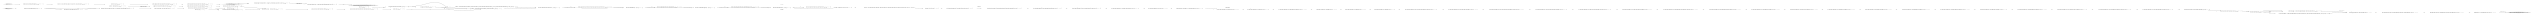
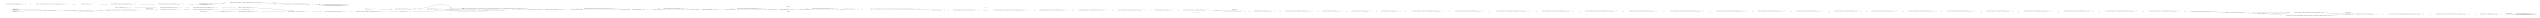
  digraph {
    fontname="Courier Prime"
    rankdir=LR
    node [fillcolor=white fontname="Courier Prime" shape=ellipse style=filled]
    edge [fontname="Courier Prime" style=bold]
    n1 [label="this.registerServiceImplementation(,new RemoteSenderService(getManager()))@@@58@@@['1', '1', '0']"]
    n2 [label="this.registerServiceImplementation(,storageModels)@@@59@@@['1', '1', '0']"]
    n3 [label="this.registerServiceImplementation(,storageModels)@@@60@@@['1', '1', '0']"]
    n4 [label="this.remoteClientManager = new RemoteClientManager(getManager(),moduleConfig.getRemoteTimeout())@@@87@@@['1', '1', '0']"]
    n5 [label="this.registerServiceImplementation(,remoteClientManager)@@@89@@@['1', '1', '0']"]
    n6 [label="MetricsStreamProcessor.getInstance().setEnableDatabaseSession(moduleConfig.isEnableDatabaseSession())@@@90@@@['1', '1', '0']"]
    n7 [label="throw new ModuleStartException(e.getMessage(),e)@@@17@@@['1', '1', '0']"]
    n8 [label="AnnotationScan oalDisable = new AnnotationScan()@@@19@@@['1', '1', '0']"]
    n9 [label="oalDisable.registerListener(DisableRegister.INSTANCE)@@@20@@@['1', '1', '0']"]
    n10 [label="this.registerServiceImplementation(,new CommandService(getManager()))@@@81@@@['1', '1', '0']"]
    n11 [label="annotationScan.registerListener(streamAnnotationListener)@@@82@@@['1', '1', '0']"]
    n12 [label="moduleConfig.isGRPCSslEnabled()@@@83@@@['0', '1', '0']"]
    n13 [label="grpcServer = new GRPCServer(moduleConfig.getGRPCHost(),moduleConfig.getGRPCPort())@@@32@@@['1', '1', '0']"]
    n14 [label="moduleConfig.getMaxConcurrentCallsPerConnection() > 0@@@34@@@['1', '1', '0']" shape=diamond]
    n15 [label="this.registerServiceImplementation(,new GRPCHandlerRegisterImpl(grpcServer))@@@51@@@['1', '1', '0']"]
    n16 [label="moduleConfig.getMaxMessageSize() > 0@@@37@@@['1', '1', '0']" shape=diamond]
    n17 [label="grpcServer.setMaxConcurrentCallsPerConnection(moduleConfig.getMaxConcurrentCallsPerConnection())@@@35@@@['1', '1', '0']"]
    n18 [label="this.registerServiceImplementation(,new JettyHandlerRegisterImpl(jettyServer))@@@52@@@['1', '1', '0']"]
    n19 [label="this.registerServiceImplementation(,new AlarmQueryService(getManager()))@@@76@@@['1', '1', '0']"]
    n20 [label="this.registerServiceImplementation(,new TopNRecordsQueryService(getManager()))@@@77@@@['1', '1', '0']"]
    n21 [label="this.registerServiceImplementation(,new ProfileTaskMutationService(getManager()))@@@78@@@['1', '1', '0']"]
    n22 [fillcolor=lightgray label="ApdexMetrics.setDICT(apdexThresholdConfig)@@@93@@@['1', '1', '0']"]
    n23 [label="TopNStreamProcessor.getInstance().setTopNWorkerReportCycle(moduleConfig.getTopNReportPeriod())@@@91@@@['1', '1', '0']"]
    n24 [label="apdexThresholdConfig = new ApdexThresholdConfig(this)@@@92@@@['1', '1', '0']"]
    n25 [label="this.registerServiceImplementation(,new LogQueryService(getManager()))@@@73@@@['1', '1', '0']"]
    n26 [label="this.registerServiceImplementation(,new MetadataQueryService(getManager()))@@@74@@@['1', '1', '0']"]
    n27 [label="this.registerServiceImplementation(,new AggregationQueryService(getManager()))@@@75@@@['1', '1', '0']"]
    n28 [label="this.registerServiceImplementation(,new ProfileTaskCache(getManager(),moduleConfig))@@@80@@@['1', '1', '0']"]
    n29 [label="grpcServer.setMaxMessageSize(moduleConfig.getMaxMessageSize())@@@38@@@['1', '1', '0']"]
    n30 [label="moduleConfig.getGRPCThreadPoolQueueSize() > 0@@@40@@@['1', '1', '0']" shape=diamond]
    n31 [label="grpcServer.setThreadPoolQueueSize(moduleConfig.getGRPCThreadPoolQueueSize())@@@41@@@['1', '1', '0']"]
    n32 [label="moduleConfig.getGRPCThreadPoolSize() > 0@@@43@@@['1', '1', '0']" shape=diamond]
    n33 [label="jettyServer = new JettyServer(moduleConfig.getRestHost(),moduleConfig.getRestPort(),moduleConfig.getRestContextPath(),moduleConfig.getJettySelectors())@@@47@@@['1', '1', '0']"]
    n34 [label="jettyServer.initialize()@@@48@@@['1', '1', '0']"]
    n35 [label="this.registerServiceImplementation(,new ConfigService(moduleConfig))@@@49@@@['1', '1', '0']"]
    n36 [label="this.registerServiceImplementation(,new ComponentLibraryCatalogService())@@@53@@@['1', '1', '0']"]
    n37 [label="this.registerServiceImplementation(,receiver)@@@54@@@['1', '1', '0']"]
    n38 [label="WorkerInstancesService instancesService = new WorkerInstancesService()@@@55@@@['1', '1', '0']"]
    n39 [label="this.registerServiceImplementation(,instancesService)@@@56@@@['1', '1', '0']"]
    n40 [label="this.registerServiceImplementation(,instancesService)@@@57@@@['1', '1', '0']"]
    n41 [fillcolor=lightgray label="prepare['1', '0', '0']" shape=diamond]
    n42 [label="moduleConfig.isActiveExtraModelColumns()@@@3@@@['1', '1', '0']" shape=diamond]
    n43 [label="StreamAnnotationListener streamAnnotationListener = new StreamAnnotationListener(getManager())@@@6@@@['1', '1', '0']"]
    n44 [label="DefaultScopeDefine.activeExtraModelColumns()@@@4@@@['1', '1', '0']"]
    n45 [label="grpcServer = new GRPCServer(moduleConfig.getGRPCHost(),moduleConfig.getGRPCPort(),Paths.get(moduleConfig.getGRPCSslCertChainPath()).toFile(),Paths.get(moduleConfig.getGRPCSslKeyPath()).toFile())@@@29@@@['0', '1', '0']"]
    n46 [label="oalEngine.start(getClass().getClassLoader())@@@14@@@['1', '1', '0']"]
    n47 [label="this.registerServiceImplementation(,new EndpointInventoryRegister(getManager()))@@@67@@@['1', '1', '0']"]
    n48 [label="this.registerServiceImplementation(,new NetworkAddressInventoryCache(getManager(),moduleConfig))@@@68@@@['1', '1', '0']"]
    n49 [label="this.registerServiceImplementation(,new NetworkAddressInventoryRegister(getManager()))@@@69@@@['1', '1', '0']"]
    n50 [fillcolor=lightgray label="config.isNeedAnalysis()@@@8@@@['0', '0', '1']" shape=diamond]
    n51 [label="ISegmentParserService segmentParseService = getManager().find(TraceModule.NAME).provider().getService()@@@9@@@['0', '0', '1']"]
    n52 [label="Receiver2AnalysisBridge bridge = new Receiver2AnalysisBridge(segmentParseService)@@@10@@@['0', '0', '1']"]
    n53 [fillcolor=lightgray label="Zipkin2SkyWalkingTransfer.INSTANCE.addListener(bridge)@@@11@@@['0', '0', '1']"]
    n54 [label="grpcServer.initialize()@@@46@@@['1', '1', '0']"]
    n55 [label="grpcServer.setThreadPoolSize(moduleConfig.getGRPCThreadPoolSize())@@@44@@@['1', '1', '0']"]
    n56 [label="moduleConfig.isGRPCSslEnabled()@@@28@@@['0', '1', '0']" shape=diamond]
+   n57 [fillcolor=lightgray label="prepare['0', '1', '0']" shape=diamond]
    n58 [label="oalEngine.setDispatcherListener(receiver.getDispatcherManager())@@@13@@@['1', '1', '0']"]
    n59 [label="oalDisable.registerListener(new DisableRegister.SingleDisableScanListener())@@@21@@@['1', '1', '0']"]
    n60 [label="oalDisable.scan()@@@23@@@['1', '1', '0']"]
    n61 [label="this.registerServiceImplementation(,new ServiceInventoryRegister(getManager()))@@@63@@@['1', '1', '0']"]
    n62 [label="this.registerServiceImplementation(,new ServiceInstanceInventoryCache(getManager(),moduleConfig))@@@64@@@['1', '1', '0']"]
    n63 [label="this.registerServiceImplementation(,new ServiceInstanceInventoryRegister(getManager()))@@@65@@@['1', '1', '0']"]
    n64 [label="this.registerServiceImplementation(,new EndpointInventoryCache(getManager(),moduleConfig))@@@66@@@['1', '1', '0']"]
    n65 [label="this.registerServiceImplementation(,new ProfileTaskQueryService(getManager(),moduleConfig))@@@79@@@['1', '1', '0']"]
    n66 [label="jettyServer.addHandler(new SpanV2JettyHandler(config,getManager()))@@@7@@@['0', '0', '1']"]
    n67 [label="this.registerServiceImplementation(,storageModels)@@@61@@@['1', '1', '0']"]
    n68 [label="oalEngine.setStreamListener(streamAnnotationListener)@@@12@@@['1', '1', '0']"]
    n69 [label="AnnotationScan scopeScan = new AnnotationScan()@@@7@@@['1', '1', '0']"]
    n70 [label="scopeScan.registerListener(new DefaultScopeDefine.Listener())@@@8@@@['1', '1', '0']"]
    n71 [label="jettyServer.initialize()@@@5@@@['0', '0', '1']" shape=diamond]
    n72 [label="jettyServer.addHandler(new SpanV1JettyHandler(config,getManager()))@@@6@@@['0', '0', '1']"]
    n73 [label="this.registerServiceImplementation(,new DownsamplingConfigService(moduleConfig.getDownsampling()))@@@50@@@['1', '1', '0']"]
    n74 [label="jettyServer = new JettyServer(config.getHost(),config.getPort(),config.getContextPath())@@@4@@@['0', '0', '1']"]
    n75 [label="this.registerServiceImplementation(,new ServiceInventoryCache(getManager(),moduleConfig))@@@62@@@['1', '1', '0']"]
-   n76 [fillcolor=lightgray label="start['0', '0', '1']" shape=diamond]
    n77 [label="CoreRegisterLinker.setModuleManager(getManager())@@@3@@@['0', '0', '1']"]
    n78 [label="Exception e@@@16@@@['1', '1', '0']" shape=diamond]
    n79 [label="scopeScan.scan()@@@10@@@['1', '1', '0']"]
    n80 [label="IOException e@@@25@@@['1', '1', '0']" shape=diamond]
    n81 [label="throw new ModuleStartException(e.getMessage(),e)@@@26@@@['1', '1', '0']"]
    n82 [label="this.remoteClientManager = new RemoteClientManager(getManager(),moduleConfig.getRemoteTimeout(),Paths.get(moduleConfig.getGRPCSslTrustedCAPath()).toFile())@@@84@@@['0', '1', '0']"]
    n83 [label="this.registerServiceImplementation(,new TopologyQueryService(getManager()))@@@70@@@['1', '1', '0']"]
    n84 [label="this.registerServiceImplementation(,new MetricQueryService(getManager()))@@@71@@@['1', '1', '0']"]
    n85 [label="this.registerServiceImplementation(,new TraceQueryService(getManager()))@@@72@@@['1', '1', '0']"]
    n86 [label="oalEngine = OALEngineLoader.get()@@@11@@@['1', '1', '0']"]
    n1 -> n2
    n2 -> n3
    n3 -> n67
    n4 -> n5 [label=remoteClientManager style=solid]
    n4 -> n5
    n5 -> n6
    n6 -> n23
    n7 -> n8
    n8 -> n9
    n9 -> n59
    n10 -> n11
    n11 -> n4
    n11 -> n12
    n12 -> n4
    n12 -> n4 [label=false style=dotted]
    n12 -> n82 [label=true style=dotted]
    n12 -> n82
    n13 -> n14
    n13 -> n15 [label=grpcServer style=solid]
    n14 -> n16
    n14 -> n17
    n14 -> n17 [label=true style=dotted]
    n15 -> n18
    n16 -> n29
    n16 -> n29 [label=true style=dotted]
    n16 -> n30
    n17 -> n16
    n18 -> n36
    n19 -> n20
    n20 -> n21
    n21 -> n65
    n23 -> n24
    n24 -> n22 [label=apdexThresholdConfig style=solid]
    n24 -> n22
    n25 -> n26
    n26 -> n27
    n27 -> n19
    n28 -> n10
    n29 -> n30
    n30 -> n31
    n30 -> n31 [label=true style=dotted]
    n30 -> n32
    n31 -> n32
    n32 -> n54
    n32 -> n55
    n32 -> n55 [label=true style=dotted]
    n33 -> n18 [label=jettyServer style=solid]
    n33 -> n34
    n34 -> n35
    n35 -> n73
    n36 -> n37
    n37 -> n38
    n38 -> n39
    n38 -> n39 [label=instancesService style=solid]
    n38 -> n40 [label=instancesService style=solid]
    n39 -> n40
    n40 -> n1
    n41 -> n42
    n42 -> n43
    n42 -> n44 [label=true style=dotted]
    n42 -> n44
    n43 -> n11 [label=streamAnnotationListener style=solid]
    n43 -> n68 [label=streamAnnotationListener style=solid]
    n43 -> n69
    n44 -> n43
    n45 -> n14
    n45 -> n15 [label=grpcServer style=solid]
    n46 -> n8
    n47 -> n48
    n48 -> n49
    n49 -> n83
    n50 -> n51
    n50 -> n51 [label=true style=dotted]
    n50 -> n52 [label=true style=dotted]
    n50 -> n53 [label=true style=dotted]
    n51 -> n52 [label=segmentParseService style=solid]
    n51 -> n52
    n52 -> n53
    n52 -> n53 [label=bridge style=solid]
    n54 -> n33
    n55 -> n54
    n56 -> n13 [label=false style=dotted]
    n56 -> n13
    n56 -> n45 [label=true style=dotted]
    n56 -> n45
+   n57 -> n42
    n58 -> n46
    n59 -> n60
    n60 -> n13
    n60 -> n56 [style=solid]
    n61 -> n62
    n62 -> n63
    n63 -> n64
    n64 -> n47
    n65 -> n28
    n66 -> n50
    n67 -> n75
    n68 -> n58
    n69 -> n70
    n70 -> n79
    n71 -> n72
    n72 -> n66
    n73 -> n15
    n74 -> n71
    n75 -> n61
-   n76 -> n77
    n77 -> n74
    n78 -> n7
    n78 -> n7 [label=true style=dotted]
    n80 -> n81 [label=true style=dotted]
    n80 -> n81
    n81 -> n13
    n81 -> n56
    n82 -> n5
    n82 -> n5 [label=remoteClientManager style=solid]
    n83 -> n84
    n84 -> n85
    n85 -> n25
    n86 -> n68
  }
